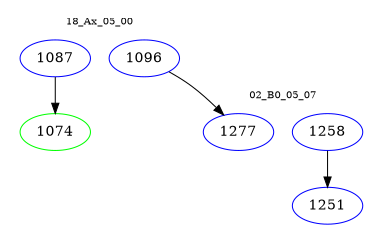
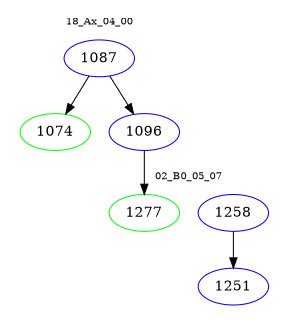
  digraph {
    node [color=blue]
    edge [color=black]
    n1 [label=1087]
    n2 [color=green label=1074]
    n3 [label=1096]
    n4 [label=1258]
    n5 [label=1251]
-   n6 [label=1277]
+   n6 [color=green label=1277]
    subgraph cluster_1 {
      color=white
      fontsize=10
-     label="18_Ax_05_00"
+     label="18_Ax_04_00"
      n1
      n2
      n3
    }
    subgraph cluster_2 {
      color=white
      fontsize=10
      label="02_B0_05_07"
      n4
      n5
      n6
    }
    n1 -> n2
+   n1 -> n3
    n3 -> n6
    n4 -> n5
  }
